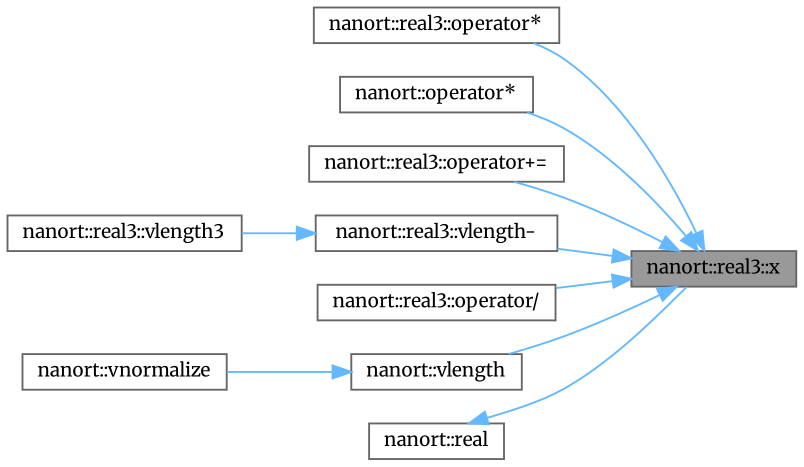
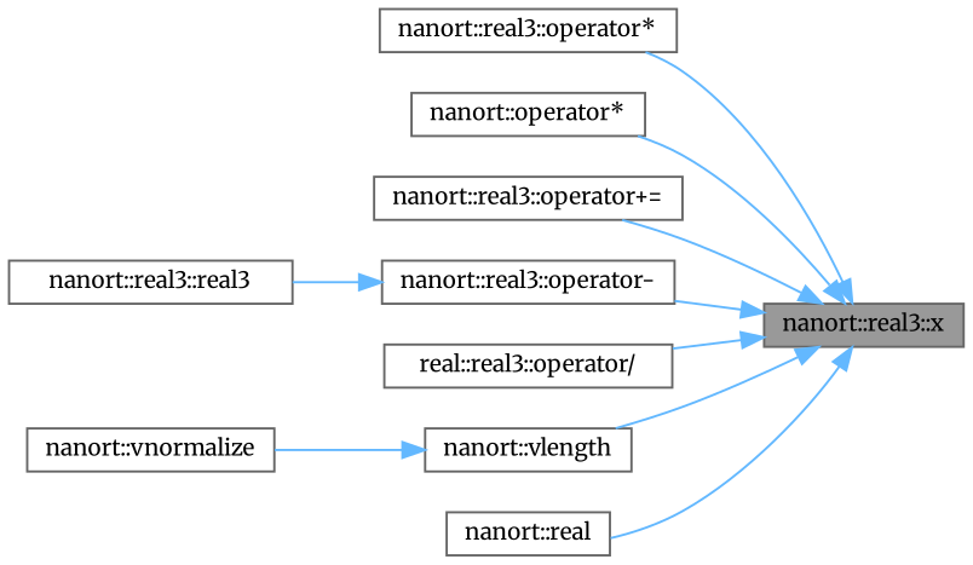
  digraph {
    fontname=Merriweather
    rankdir=RL
    node [color=grey40 fillcolor=white fontname=Merriweather fontsize=10 shape=box style=filled]
    edge [color=steelblue1 dir=back fontname=Merriweather fontsize=10 labelfontname=Helvetica labelfontsize=10 style=solid]
    n1 [color=gray40 fillcolor=grey60 fontcolor=black height=0.2 label="nanort::real3::x" width=0.4]
    n2 [height=0.2 label="nanort::real3::operator*" width=0.4]
    n3 [height=0.2 label="nanort::operator*" width=0.4]
    n4 [height=0.2 label="nanort::real3::operator+=" width=0.4]
-   n5 [height=0.2 label="nanort::real3::vlength-" width=0.4]
-   n6 [height=0.2 label="nanort::real3::operator/" width=0.4]
+   n5 [height=0.2 label="nanort::real3::operator-" width=0.4]
+   n6 [height=0.2 label="real::real3::operator/" width=0.4]
    n7 [height=0.2 label="nanort::vlength" width=0.4]
    n8 [height=0.2 label="nanort::real" width=0.4]
-   n9 [height=0.2 label="nanort::real3::vlength3" width=0.4]
+   n9 [height=0.2 label="nanort::real3::real3" width=0.4]
    n10 [height=0.2 label="nanort::vnormalize" width=0.4]
    n1 -> n2
    n1 -> n3
    n1 -> n4
    n1 -> n5
    n1 -> n6
    n1 -> n7
-   n8 -> n1
+   n1 -> n8
    n5 -> n9
    n7 -> n10
  }
